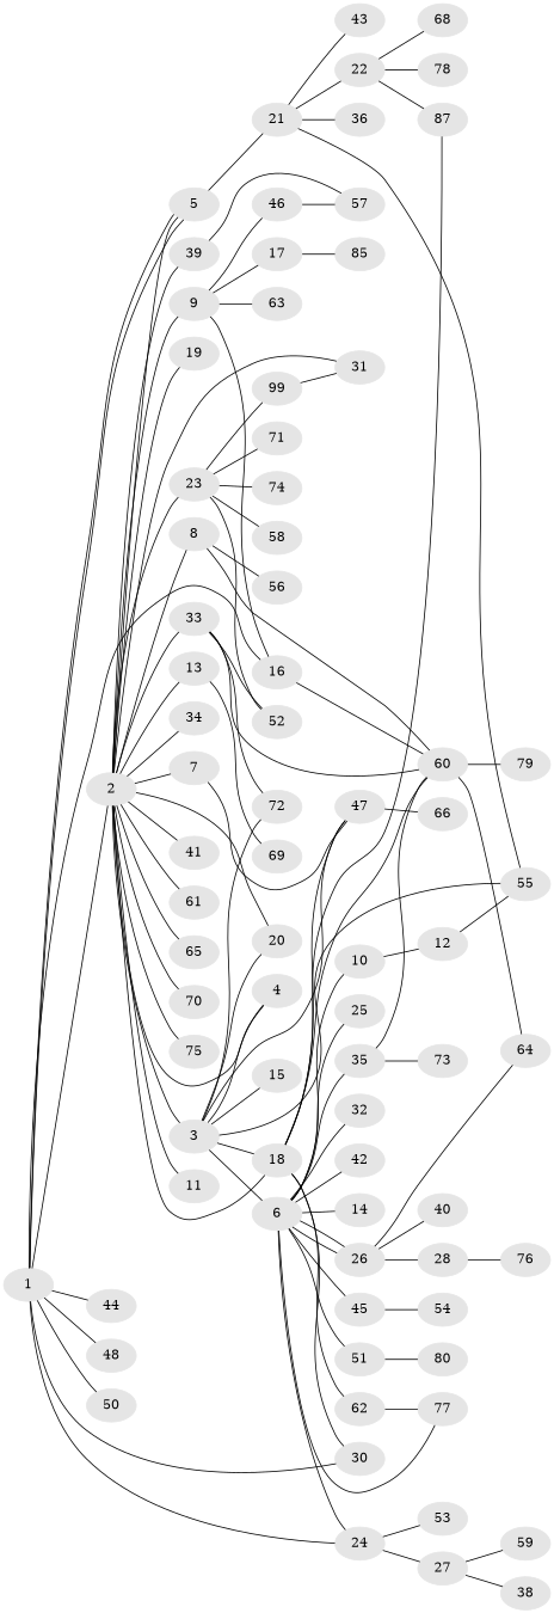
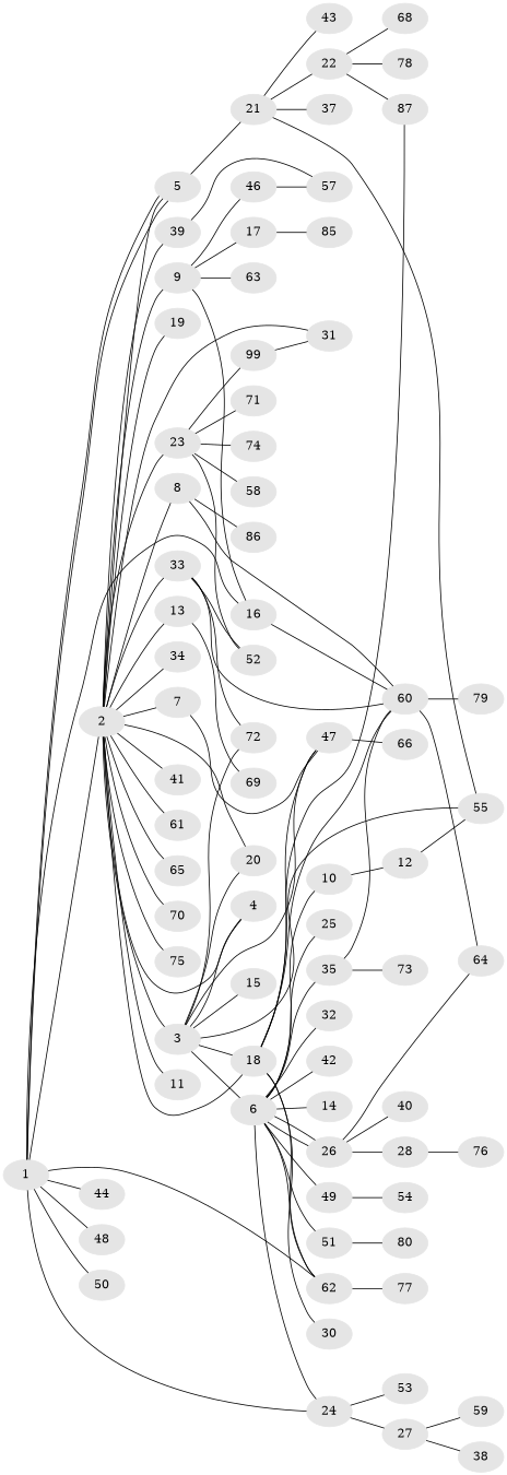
  graph {
    rankdir=LR
    node [color=gray90 style=filled]
    1
    2
    5
    16
    24
    44
    48
    50
    62
    3
    4
    7
    8
    9
    11
    13
    18
    19
    20
    23
    31
    33
    34
    39
    41
    61
    65
    70
    75
    21
    60
    27
    53
    77
    6
    15
    47
    55
    72
-   56
+   56 [label=86]
    17
    46
    63
    69
    30
    n46 [label=87]
    n47 [label=99]
    52
    58
    71
    74
    57
    10
    14
    25
    26
    32
    35
    42
-   49 [label=45]
+   49
    51
    66
    22
-   36
+   36 [label=37]
    43
    12
    28
    40
    64
    73
    54
    80
    79
    n74 [label=85]
    68
    78
    38
    59
    76
    1 -- 2
    1 -- 5
    1 -- 5
    1 -- 16
    1 -- 24
    1 -- 44
    1 -- 48
    1 -- 50
-   1 -- 30
+   1 -- 62
    2 -- 5
    2 -- 3
    2 -- 4
    2 -- 7
    2 -- 8
    2 -- 9
    2 -- 11
    2 -- 13
    2 -- 18
    2 -- 19
    2 -- 20
    2 -- 23
    2 -- 31
    2 -- 33
    2 -- 34
    2 -- 39
    2 -- 41
    2 -- 61
    2 -- 65
    2 -- 70
    2 -- 75
    5 -- 21
    16 -- 60
    24 -- 27
    24 -- 53
    62 -- 77
    3 -- 4
    3 -- 18
    3 -- 20
    3 -- 6
    3 -- 15
    3 -- 47
    3 -- 55
    3 -- 72
    7 -- 47
    8 -- 60
    8 -- 56
    9 -- 16
    9 -- 17
    9 -- 46
    9 -- 63
    13 -- 69
    18 -- 62
    18 -- 60
    18 -- 47
    18 -- 30
    18 -- n46
    23 -- n47
    23 -- 52
    23 -- 58
    23 -- 71
    23 -- 74
    33 -- 60
    33 -- 72
    33 -- 52
    39 -- 57
    21 -- 55
    21 -- 22
    21 -- 36
    21 -- 43
    60 -- 64
    60 -- 79
    27 -- 38
    27 -- 59
    6 -- 24
-   6 -- 77
+   6 -- 62
    6 -- 10
    6 -- 14
    6 -- 25
    6 -- 26
    6 -- 26
    6 -- 32
    6 -- 35
    6 -- 42
    6 -- 49
    6 -- 51
    47 -- 66
    17 -- n74
    46 -- 57
    n47 -- 31
    10 -- 12
    26 -- 28
    26 -- 40
    26 -- 64
    35 -- 60
    35 -- 73
    49 -- 54
    51 -- 80
    22 -- n46
    22 -- 68
    22 -- 78
    12 -- 55
    28 -- 76
  }
